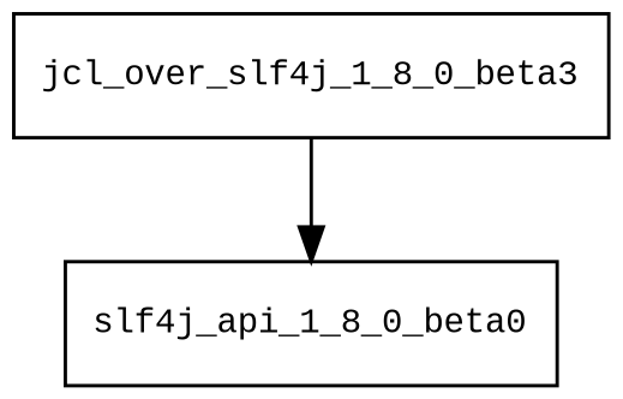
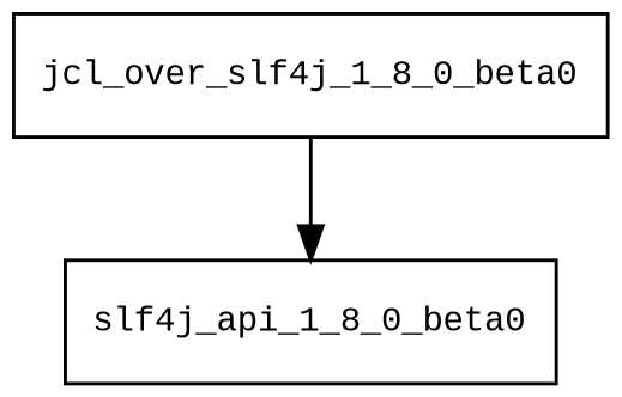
  digraph {
    fontname="Liberation Mono"
    node [fontsize=10.0 shape=box fontname="Liberation Mono"]
-   jcl_over_slf4j_1_8_0_beta0 [label=jcl_over_slf4j_1_8_0_beta3]
+   jcl_over_slf4j_1_8_0_beta0
    slf4j_api_1_8_0_beta0
    jcl_over_slf4j_1_8_0_beta0 -> slf4j_api_1_8_0_beta0 [fontname="Liberation Mono"]
  }
